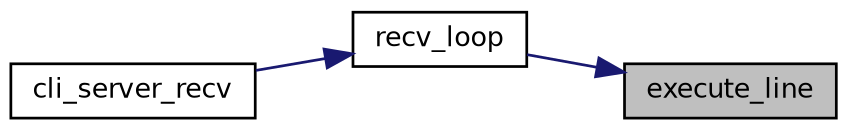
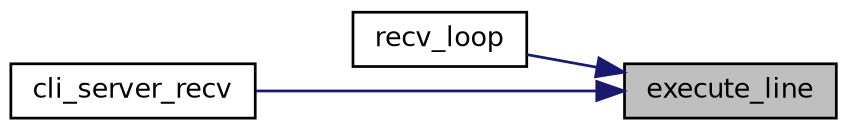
  digraph {
    rankdir=RL
    node [color=black fillcolor=white fontname=Helvetica fontsize=10 shape=record style=filled]
    edge [color=midnightblue dir=back fontname=Helvetica fontsize=10 labelfontname=Helvetica labelfontsize=10 style=solid]
    n1 [fillcolor=grey75 fontcolor=black height=0.2 label=execute_line width=0.4]
    n2 [height=0.2 label=recv_loop width=0.4]
    n3 [height=0.2 label=cli_server_recv width=0.4]
    n1 -> n2
-   n2 -> n3
+   n1 -> n3
  }
